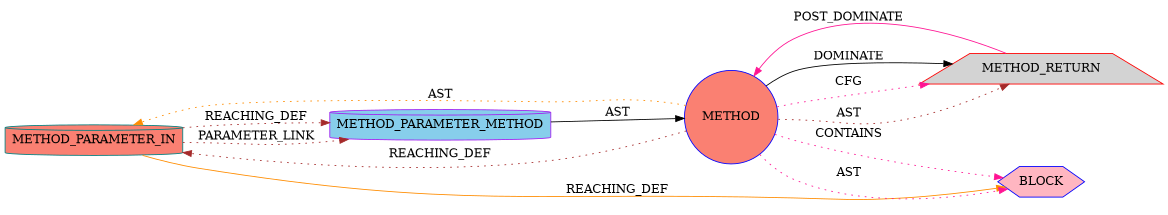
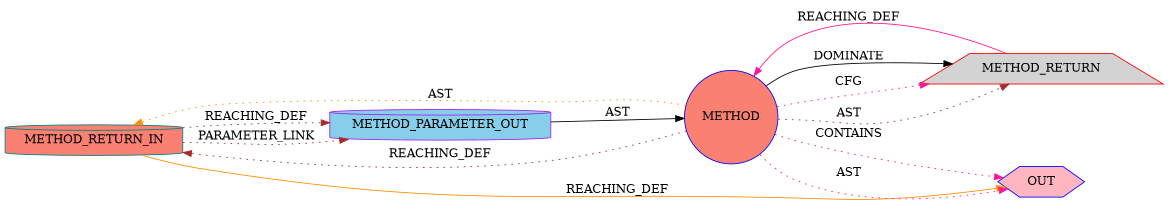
  digraph {
    rankdir=LR
    node [CODE=p1 EVALUATION_STRATEGY=BY_VALUE ORDER=1 TYPE_FULL_NAME=ANY color=blue fillcolor=salmon shape=cylinder style=filled]
    edge [color=brown style=dotted]
-   n1 [INDEX=1 IS_VARIADIC=false NAME=p1 color=teal label=METHOD_PARAMETER_IN]
-   n2 [INDEX=1 IS_VARIADIC=false NAME=p1 color=purple fillcolor=skyblue label=METHOD_PARAMETER_METHOD]
-   n3 [ARGUMENT_INDEX=1 CODE="<empty>" fillcolor=lightpink label=BLOCK shape=hexagon EVALUATION_STRATEGY=""]
+   n1 [INDEX=1 IS_VARIADIC=false NAME=p1 color=teal label=METHOD_RETURN_IN]
+   n2 [INDEX=1 IS_VARIADIC=false NAME=p1 color=purple fillcolor=skyblue label=METHOD_PARAMETER_OUT]
+   n3 [ARGUMENT_INDEX=1 CODE="<empty>" fillcolor=lightpink label=OUT shape=hexagon EVALUATION_STRATEGY=""]
    n4 [CODE=RET ORDER=2 color=red fillcolor=lightgrey label=METHOD_RETURN shape=trapezium]
    n5 [AST_PARENT_FULL_NAME="<global>" AST_PARENT_TYPE=NAMESPACE_BLOCK CODE="<empty>" FILENAME="messenger_v2.c" FULL_NAME="messenger_v2.c:73:73:MIDDLE_PAD:1" IS_EXTERNAL=true LINE_NUMBER=73 LINE_NUMBER_END=73 NAME=MIDDLE_PAD ORDER=0 label=METHOD shape=circle EVALUATION_STRATEGY="" TYPE_FULL_NAME=""]
    n1 -> n2 [VARIABLE=p1 label=REACHING_DEF]
    n1 -> n2 [label=PARAMETER_LINK]
    n1 -> n3 [VARIABLE=p1 color=darkorange label=REACHING_DEF style=solid]
    n2 -> n5 [color=black label=AST style=solid]
-   n4 -> n5 [color=deeppink label=POST_DOMINATE style=solid]
+   n4 -> n5 [color=deeppink label=REACHING_DEF style=solid]
    n5 -> n1 [label=REACHING_DEF]
    n5 -> n1 [color=darkorange label=AST]
    n5 -> n3 [color=deeppink label=CONTAINS]
    n5 -> n3 [color=deeppink label=AST]
    n5 -> n4 [color=black label=DOMINATE style=solid]
    n5 -> n4 [color=deeppink label=CFG]
    n5 -> n4 [label=AST]
  }
